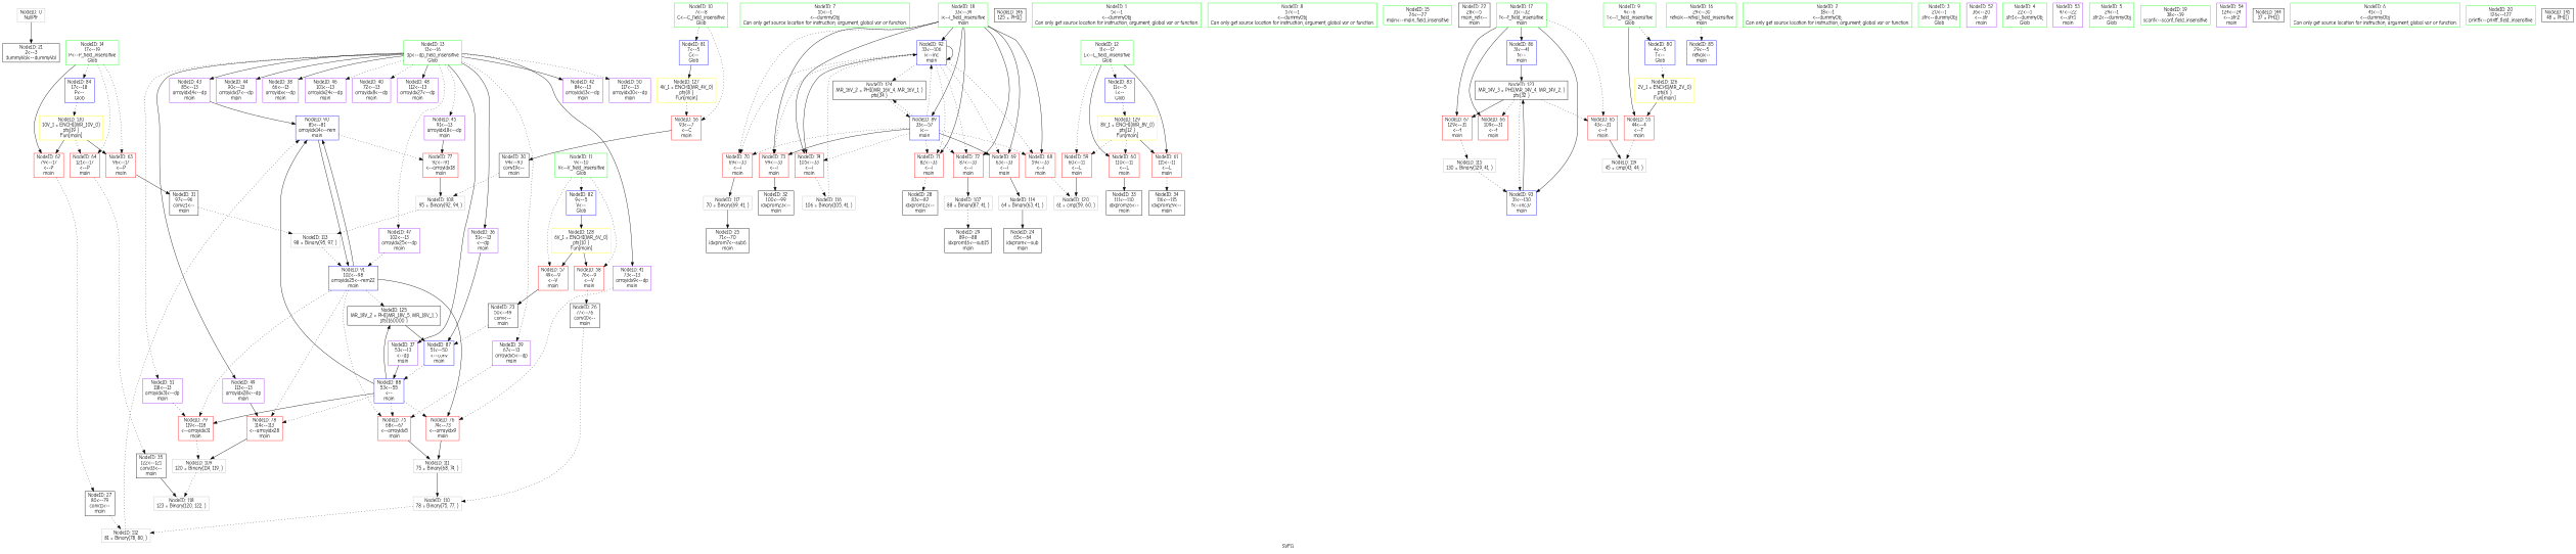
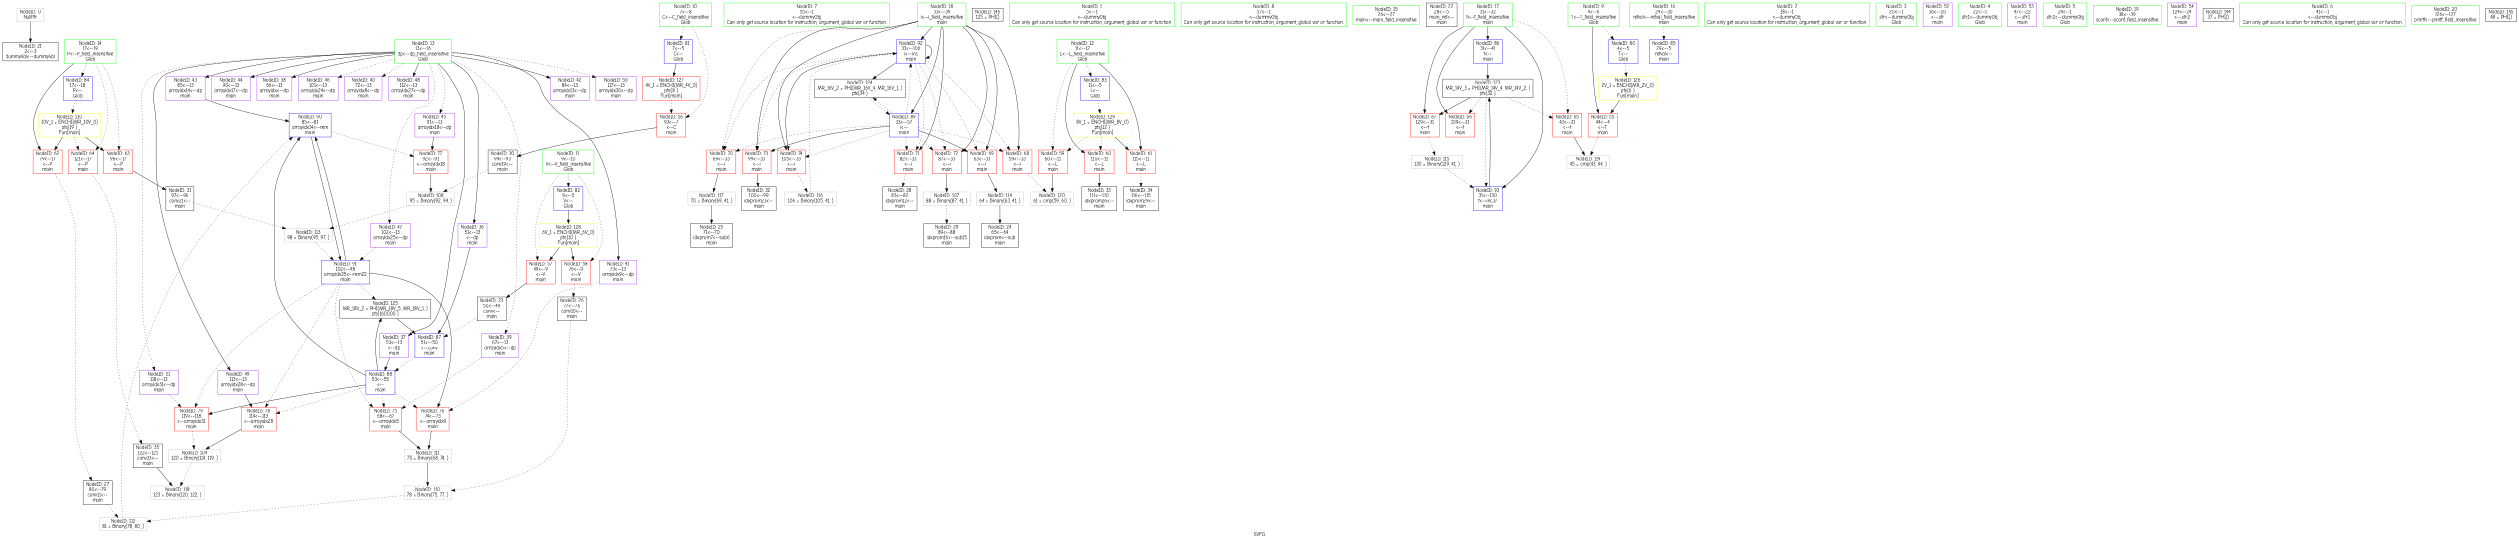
  digraph {
    fontname="Comic Neue"
    label=SVFG
    node [color=red fontname="Comic Neue" shape=record]
    edge [fontname="Comic Neue" style=dotted]
    n1 [color=grey label="{NodeID: 0\nNullPtr}"]
    n2 [color=black label="{NodeID: 21\n2\<--3\ndummyVal\<--dummyVal\n}"]
    n3 [color=blue label="{NodeID: 90\n85\<--81\narrayidx14\<--rem\nmain\n}"]
    n4 [label="{NodeID: 77\n92\<--91\n\<--arrayidx18\nmain\n}"]
    n5 [color=blue label="{NodeID: 91\n102\<--98\narrayidx25\<--rem22\nmain\n}"]
    n6 [color=grey label="{NodeID: 108\n95 = Binary(92, 94, )\n}"]
    n7 [color=black label="{NodeID: 125\nMR_18V_2 = PHI(MR_18V_5, MR_18V_1, )\npts\{160000 \}\n}"]
    n8 [label="{NodeID: 78\n114\<--113\n\<--arrayidx28\nmain\n}"]
    n9 [label="{NodeID: 75\n68\<--67\n\<--arrayidx5\nmain\n}"]
    n10 [label="{NodeID: 76\n74\<--73\n\<--arrayidx9\nmain\n}"]
    n11 [label="{NodeID: 79\n119\<--118\n\<--arrayidx31\nmain\n}"]
    n12 [color=grey label="{NodeID: 113\n98 = Binary(95, 97, )\n}"]
    n13 [color=blue label="{NodeID: 87\n51\<--50\n\<--conv\nmain\n}"]
    n14 [color=grey label="{NodeID: 109\n120 = Binary(114, 119, )\n}"]
    n15 [color=grey label="{NodeID: 111\n75 = Binary(68, 74, )\n}"]
    n16 [color=green label="{NodeID: 7\n55\<--1\n\<--dummyObj\nCan only get source location for instruction, argument, global var or function.}"]
    n17 [color=green label="{NodeID: 14\n17\<--19\nP\<--P_field_insensitive\nGlob }"]
    n18 [label="{NodeID: 62\n79\<--17\n\<--P\nmain\n}"]
    n19 [label="{NodeID: 63\n96\<--17\n\<--P\nmain\n}"]
    n20 [label="{NodeID: 64\n121\<--17\n\<--P\nmain\n}"]
    n21 [color=blue label="{NodeID: 84\n17\<--18\nP\<--\nGlob }"]
    n22 [color=black label="{NodeID: 27\n80\<--79\nconv11\<--\nmain\n}"]
    n23 [color=black label="{NodeID: 31\n97\<--96\nconv21\<--\nmain\n}"]
    n24 [color=black label="{NodeID: 35\n122\<--121\nconv33\<--\nmain\n}"]
    n25 [color=yellow label="{NodeID: 130\n10V_1 = ENCHI(MR_10V_0)\npts\{19 \}\nFun[main]}" style=double]
    n26 [color=grey label="{NodeID: 112\n81 = Binary(78, 80, )\n}"]
    n27 [color=grey label="{NodeID: 118\n123 = Binary(120, 122, )\n}"]
    n28 [color=grey label="{NodeID: 110\n78 = Binary(75, 77, )\n}"]
    n29 [color=black label="{NodeID: 28\n83\<--82\nidxprom12\<--\nmain\n}"]
    n30 [color=blue label="{NodeID: 88\n53\<--55\n\<--\nmain\n}"]
    n31 [color=purple label="{NodeID: 42\n84\<--13\narrayidx13\<--dp\nmain\n}"]
    n32 [color=purple label="{NodeID: 49\n113\<--13\narrayidx28\<--dp\nmain\n}"]
    n33 [label="{NodeID: 56\n93\<--7\n\<--C\nmain\n}"]
    n34 [color=black label="{NodeID: 30\n94\<--93\nconv19\<--\nmain\n}"]
    n35 [color=black label="{NodeID: 146\n125 = PHI()\n}"]
    n36 [label="{NodeID: 70\n69\<--33\n\<--i\nmain\n}"]
    n37 [color=grey label="{NodeID: 117\n70 = Binary(69, 41, )\n}"]
    n38 [color=black label="{NodeID: 25\n71\<--70\nidxprom7\<--sub6\nmain\n}"]
    n39 [color=green label="{NodeID: 1\n5\<--1\n\<--dummyObj\nCan only get source location for instruction, argument, global var or function.}"]
    n40 [color=green label="{NodeID: 8\n57\<--1\n\<--dummyObj\nCan only get source location for instruction, argument, global var or function.}"]
    n41 [color=green label="{NodeID: 15\n26\<--27\nmain\<--main_field_insensitive\n}"]
    n42 [color=black label="{NodeID: 22\n28\<--5\nmain_ret\<--\nmain\n}"]
    n43 [color=black label="{NodeID: 29\n89\<--88\nidxprom16\<--sub15\nmain\n}"]
    n44 [color=grey label="{NodeID: 119\n45 = cmp(43, 44, )\n}"]
    n45 [color=purple label="{NodeID: 36\n51\<--13\n\<--dp\nmain\n}"]
    n46 [color=yellow label="{NodeID: 126\n2V_1 = ENCHI(MR_2V_0)\npts\{6 \}\nFun[main]}" style=double]
    n47 [label="{NodeID: 55\n44\<--4\n\<--T\nmain\n}"]
    n48 [color=purple label="{NodeID: 43\n85\<--13\narrayidx14\<--dp\nmain\n}"]
    n49 [color=purple label="{NodeID: 50\n117\<--13\narrayidx30\<--dp\nmain\n}"]
    n50 [label="{NodeID: 57\n49\<--9\n\<--V\nmain\n}"]
    n51 [color=black label="{NodeID: 23\n50\<--49\nconv\<--\nmain\n}"]
    n52 [label="{NodeID: 71\n82\<--33\n\<--i\nmain\n}"]
    n53 [color=blue label="{NodeID: 85\n29\<--5\nretval\<--\nmain\n}"]
    n54 [color=green label="{NodeID: 2\n18\<--1\n\<--dummyObj\nCan only get source location for instruction, argument, global var or function.}"]
    n55 [color=blue label="{NodeID: 92\n33\<--106\ni\<--inc\nmain\n}"]
    n56 [label="{NodeID: 68\n59\<--33\n\<--i\nmain\n}"]
    n57 [label="{NodeID: 69\n63\<--33\n\<--i\nmain\n}"]
    n58 [label="{NodeID: 72\n87\<--33\n\<--i\nmain\n}"]
    n59 [label="{NodeID: 73\n99\<--33\n\<--i\nmain\n}"]
    n60 [label="{NodeID: 74\n105\<--33\n\<--i\nmain\n}"]
    n61 [color=black label="{NodeID: 124\nMR_16V_2 = PHI(MR_16V_4, MR_16V_1, )\npts\{34 \}\n}"]
    n62 [color=grey label="{NodeID: 120\n61 = cmp(59, 60, )\n}"]
    n63 [color=grey label="{NodeID: 114\n64 = Binary(63, 41, )\n}"]
    n64 [color=grey label="{NodeID: 107\n88 = Binary(87, 41, )\n}"]
    n65 [color=black label="{NodeID: 32\n100\<--99\nidxprom23\<--\nmain\n}"]
    n66 [color=grey label="{NodeID: 116\n106 = Binary(105, 41, )\n}"]
    n67 [color=blue label="{NodeID: 89\n33\<--57\ni\<--\nmain\n}"]
    n68 [color=black label="{NodeID: 24\n65\<--64\nidxprom\<--sub\nmain\n}"]
    n69 [color=green label="{NodeID: 9\n4\<--6\nT\<--T_field_insensitive\nGlob }"]
    n70 [color=blue label="{NodeID: 80\n4\<--5\nT\<--\nGlob }"]
    n71 [color=green label="{NodeID: 16\n29\<--30\nretval\<--retval_field_insensitive\nmain\n}"]
    n72 [color=purple label="{NodeID: 37\n53\<--13\n\<--dp\nmain\n}"]
-   n73 [color=yellow label="{NodeID: 127\n4V_1 = ENCHI(MR_4V_0)\npts\{8 \}\nFun[main]}" style=double]
+   n73 [label="{NodeID: 127\n4V_1 = ENCHI(MR_4V_0)\npts\{8 \}\nFun[main]}" style=double]
    n74 [color=purple label="{NodeID: 44\n90\<--13\narrayidx17\<--dp\nmain\n}"]
    n75 [color=purple label="{NodeID: 51\n118\<--13\narrayidx31\<--dp\nmain\n}"]
    n76 [label="{NodeID: 58\n76\<--9\n\<--V\nmain\n}"]
    n77 [color=black label="{NodeID: 26\n77\<--76\nconv10\<--\nmain\n}"]
    n78 [label="{NodeID: 65\n43\<--31\n\<--t\nmain\n}"]
    n79 [color=blue label="{NodeID: 86\n31\<--41\nt\<--\nmain\n}"]
    n80 [color=black label="{NodeID: 123\nMR_14V_3 = PHI(MR_14V_4, MR_14V_2, )\npts\{32 \}\n}"]
    n81 [color=blue label="{NodeID: 93\n31\<--130\nt\<--inc37\nmain\n}"]
    n82 [label="{NodeID: 66\n109\<--31\n\<--t\nmain\n}"]
    n83 [label="{NodeID: 67\n129\<--31\n\<--t\nmain\n}"]
    n84 [color=grey label="{NodeID: 115\n130 = Binary(129, 41, )\n}"]
    n85 [color=green label="{NodeID: 3\n20\<--1\n.str\<--dummyObj\nGlob }"]
    n86 [color=green label="{NodeID: 10\n7\<--8\nC\<--C_field_insensitive\nGlob }"]
    n87 [color=blue label="{NodeID: 81\n7\<--5\nC\<--\nGlob }"]
    n88 [color=green label="{NodeID: 17\n31\<--32\nt\<--t_field_insensitive\nmain\n}"]
    n89 [color=purple label="{NodeID: 38\n66\<--13\narrayidx\<--dp\nmain\n}"]
    n90 [color=yellow label="{NodeID: 128\n6V_1 = ENCHI(MR_6V_0)\npts\{10 \}\nFun[main]}" style=double]
    n91 [color=purple label="{NodeID: 45\n91\<--13\narrayidx18\<--dp\nmain\n}"]
    n92 [color=purple label="{NodeID: 52\n36\<--20\n\<--.str\nmain\n}"]
    n93 [label="{NodeID: 59\n60\<--11\n\<--L\nmain\n}"]
    n94 [color=green label="{NodeID: 4\n22\<--1\n.str.1\<--dummyObj\nGlob }"]
    n95 [color=green label="{NodeID: 11\n9\<--10\nV\<--V_field_insensitive\nGlob }"]
    n96 [color=blue label="{NodeID: 82\n9\<--5\nV\<--\nGlob }"]
    n97 [color=green label="{NodeID: 18\n33\<--34\ni\<--i_field_insensitive\nmain\n}"]
    n98 [color=purple label="{NodeID: 39\n67\<--13\narrayidx5\<--dp\nmain\n}"]
    n99 [color=yellow label="{NodeID: 129\n8V_1 = ENCHI(MR_8V_0)\npts\{12 \}\nFun[main]}" style=double]
    n100 [label="{NodeID: 60\n110\<--11\n\<--L\nmain\n}"]
    n101 [label="{NodeID: 61\n115\<--11\n\<--L\nmain\n}"]
    n102 [color=black label="{NodeID: 33\n111\<--110\nidxprom26\<--\nmain\n}"]
    n103 [color=black label="{NodeID: 34\n116\<--115\nidxprom29\<--\nmain\n}"]
    n104 [color=purple label="{NodeID: 46\n101\<--13\narrayidx24\<--dp\nmain\n}"]
    n105 [color=purple label="{NodeID: 53\n47\<--22\n\<--.str.1\nmain\n}"]
    n106 [color=green label="{NodeID: 5\n24\<--1\n.str.2\<--dummyObj\nGlob }"]
    n107 [color=green label="{NodeID: 12\n11\<--12\nL\<--L_field_insensitive\nGlob }"]
    n108 [color=blue label="{NodeID: 83\n11\<--5\nL\<--\nGlob }"]
    n109 [color=green label="{NodeID: 19\n38\<--39\nscanf\<--scanf_field_insensitive\n}"]
    n110 [color=purple label="{NodeID: 40\n72\<--13\narrayidx8\<--dp\nmain\n}"]
    n111 [color=purple label="{NodeID: 47\n102\<--13\narrayidx25\<--dp\nmain\n}"]
    n112 [color=purple label="{NodeID: 54\n124\<--24\n\<--.str.2\nmain\n}"]
    n113 [color=black label="{NodeID: 144\n37 = PHI()\n}"]
    n114 [color=green label="{NodeID: 6\n41\<--1\n\<--dummyObj\nCan only get source location for instruction, argument, global var or function.}"]
    n115 [color=green label="{NodeID: 13\n13\<--16\ndp\<--dp_field_insensitive\nGlob }"]
    n116 [color=purple label="{NodeID: 41\n73\<--13\narrayidx9\<--dp\nmain\n}"]
    n117 [color=purple label="{NodeID: 48\n112\<--13\narrayidx27\<--dp\nmain\n}"]
    n118 [color=green label="{NodeID: 20\n126\<--127\nprintf\<--printf_field_insensitive\n}"]
    n119 [color=black label="{NodeID: 145\n48 = PHI()\n}"]
    n1 -> n2 [style=solid]
    n3 -> n4
    n3 -> n5 [style=solid]
    n4 -> n6 [style=solid]
    n5 -> n3 [style=solid]
    n5 -> n7
    n5 -> n8
    n5 -> n9
    n5 -> n10 [style=solid]
    n5 -> n11
    n6 -> n12
    n7 -> n13 [style=solid]
    n8 -> n14 [style=solid]
    n9 -> n15 [style=solid]
    n10 -> n15 [style=solid]
    n11 -> n14
    n12 -> n5
    n13 -> n30
    n14 -> n27
    n15 -> n28 [style=solid]
    n17 -> n18 [style=solid]
    n17 -> n19
    n17 -> n20
    n17 -> n21
    n18 -> n22
    n19 -> n23 [style=solid]
    n20 -> n24
    n21 -> n25
    n22 -> n26
    n23 -> n12
    n24 -> n27 [style=solid]
    n25 -> n18 [style=solid]
    n25 -> n19 [style=solid]
    n25 -> n20
    n26 -> n3
    n28 -> n26
    n30 -> n3 [style=solid]
    n30 -> n7 [style=solid]
    n30 -> n8
    n30 -> n9
    n30 -> n10
    n30 -> n11 [style=solid]
    n32 -> n8 [style=solid]
    n33 -> n34 [style=solid]
    n34 -> n6
    n36 -> n37 [style=solid]
    n37 -> n38 [style=solid]
    n45 -> n13 [style=solid]
    n46 -> n47 [style=solid]
    n47 -> n44
    n48 -> n3 [style=solid]
    n50 -> n51 [style=solid]
    n51 -> n13
    n52 -> n29
    n55 -> n36
    n55 -> n52
    n55 -> n55 [style=solid]
    n55 -> n56
    n55 -> n57
    n55 -> n58
    n55 -> n59
    n55 -> n60 [style=solid]
-   n55 -> n61
+   n55 -> n61 [style=solid]
    n56 -> n62
    n57 -> n63 [style=solid]
    n58 -> n64 [style=solid]
    n59 -> n65 [style=solid]
    n60 -> n66
    n61 -> n67
    n63 -> n68 [style=solid]
    n64 -> n43
    n66 -> n55
    n67 -> n36
    n67 -> n52
    n67 -> n55
    n67 -> n56
    n67 -> n57 [style=solid]
    n67 -> n58
    n67 -> n59 [style=solid]
    n67 -> n60
    n67 -> n61
    n69 -> n47 [style=solid]
    n69 -> n70
    n70 -> n46
    n71 -> n53
    n72 -> n30 [style=solid]
    n73 -> n33
    n75 -> n11
    n76 -> n77
    n77 -> n28
    n78 -> n44 [style=solid]
    n79 -> n80 [style=solid]
    n80 -> n78
    n80 -> n81
    n80 -> n82
    n80 -> n83 [style=solid]
    n81 -> n80 [style=solid]
    n83 -> n84
    n84 -> n81
    n86 -> n33
    n86 -> n87
    n87 -> n73 [style=solid]
    n88 -> n78
    n88 -> n79 [style=solid]
    n88 -> n81 [style=solid]
    n88 -> n82 [style=solid]
    n88 -> n83 [style=solid]
    n90 -> n50 [style=solid]
    n90 -> n76 [style=solid]
    n91 -> n4 [style=solid]
    n93 -> n62 [style=solid]
    n95 -> n50
    n95 -> n76
    n95 -> n96
    n96 -> n90 [style=solid]
    n97 -> n36
    n97 -> n52 [style=solid]
    n97 -> n55 [style=solid]
    n97 -> n56 [style=solid]
    n97 -> n57 [style=solid]
    n97 -> n58 [style=solid]
    n97 -> n59 [style=solid]
    n97 -> n60 [style=solid]
    n97 -> n67 [style=solid]
    n98 -> n9
    n99 -> n93
    n99 -> n100
    n99 -> n101 [style=solid]
    n100 -> n102 [style=solid]
    n101 -> n103
    n107 -> n93
    n107 -> n100 [style=solid]
    n107 -> n101 [style=solid]
    n107 -> n108
    n108 -> n99
    n111 -> n5
    n115 -> n31 [style=solid]
    n115 -> n32 [style=solid]
    n115 -> n45 [style=solid]
    n115 -> n48 [style=solid]
    n115 -> n49
    n115 -> n72 [style=solid]
    n115 -> n74 [style=solid]
    n115 -> n75
    n115 -> n89 [style=solid]
    n115 -> n91
    n115 -> n98
    n115 -> n104
    n115 -> n110
    n115 -> n111
    n115 -> n116 [style=solid]
    n115 -> n117 [style=solid]
    n116 -> n10
  }
